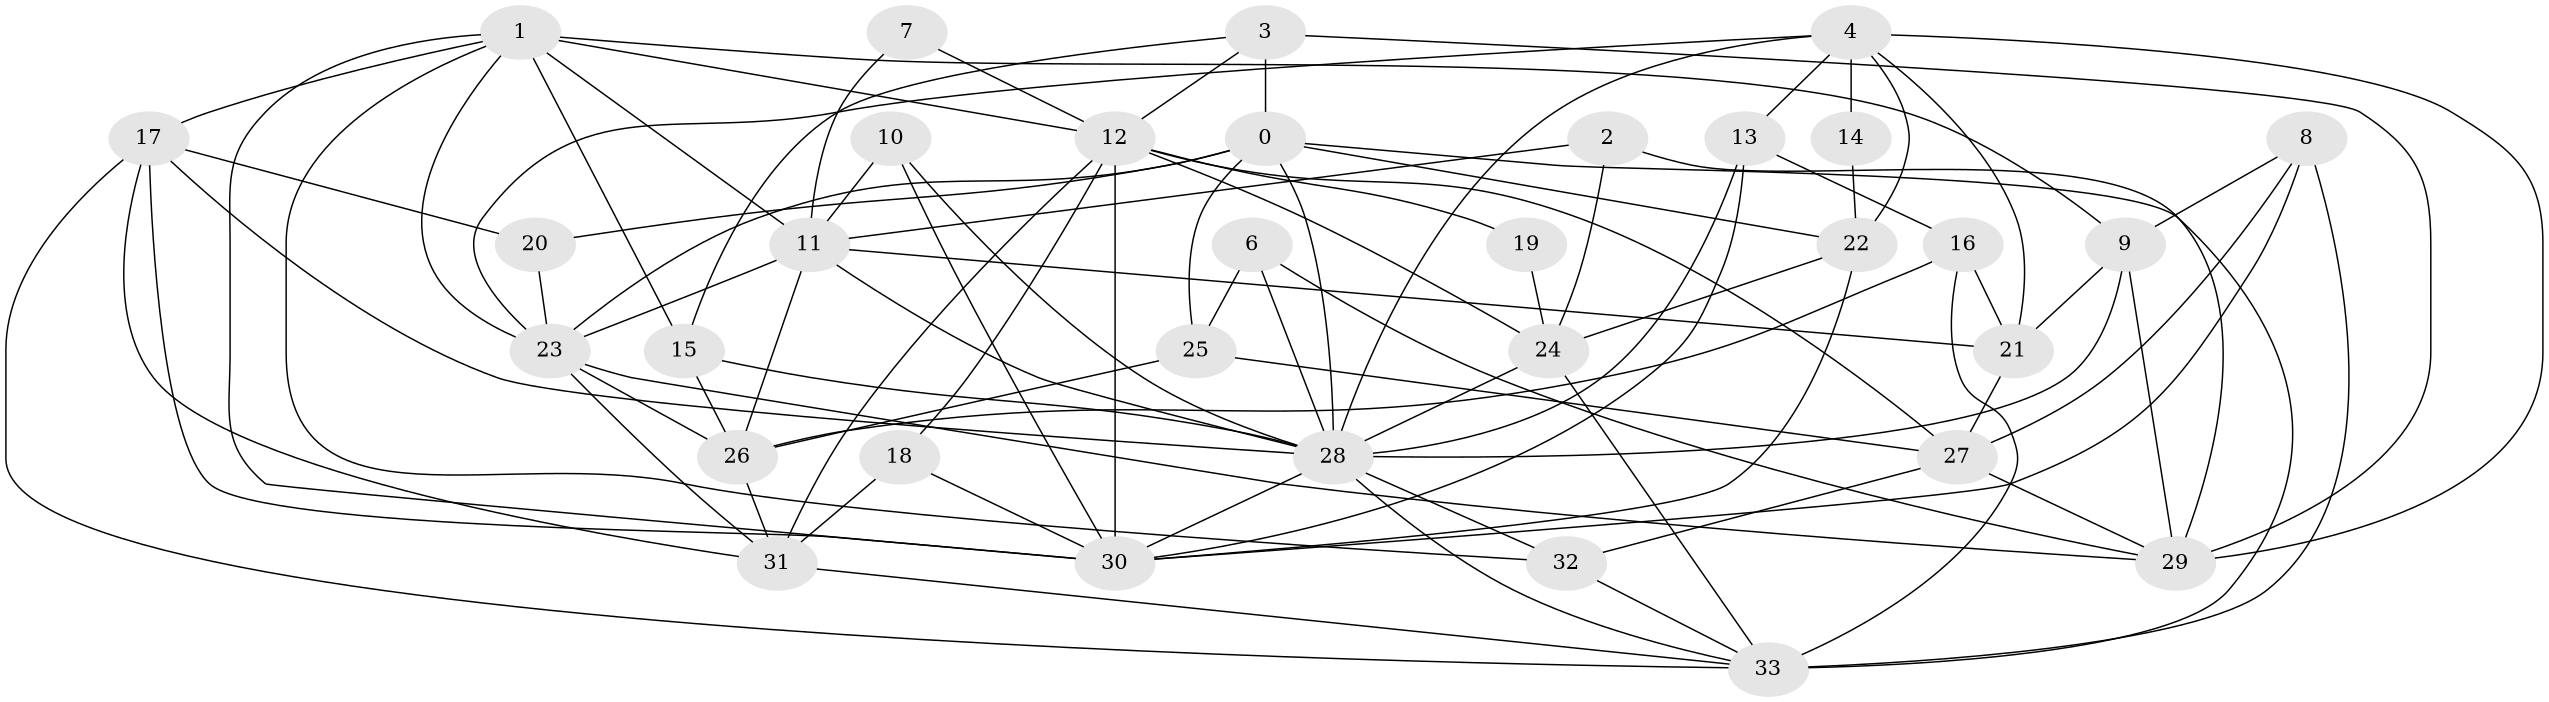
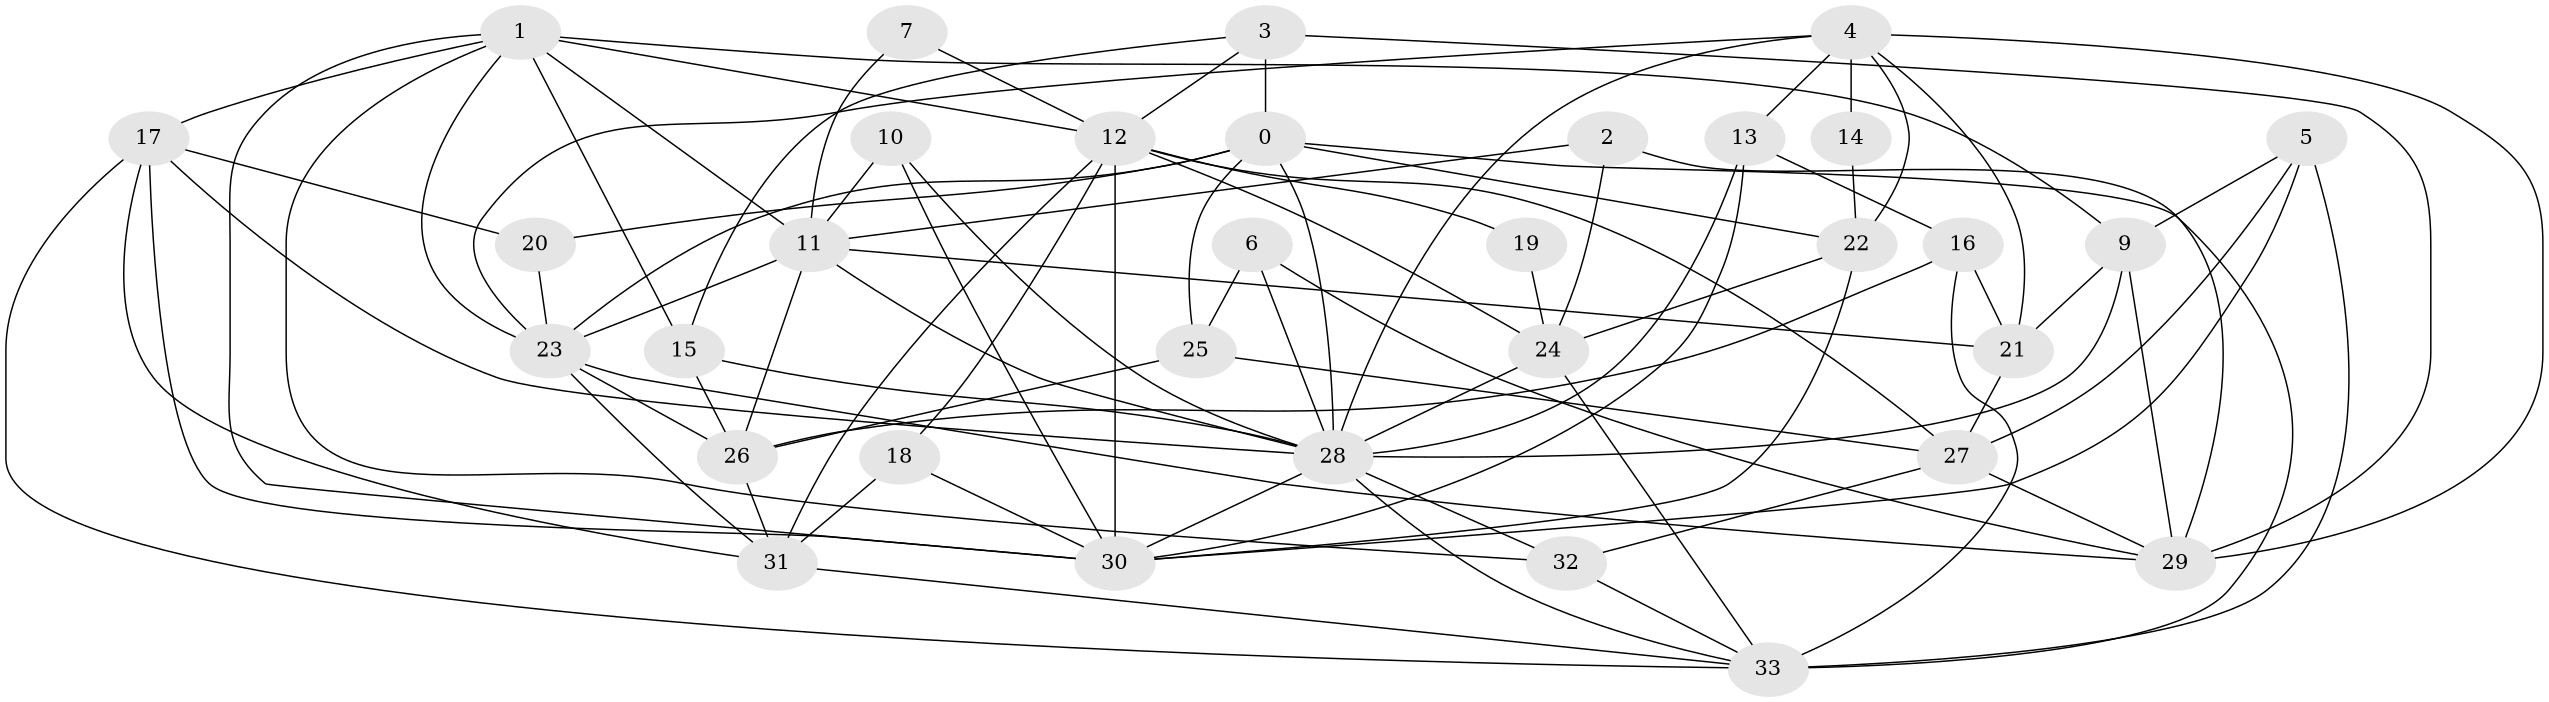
  graph {
    node [color=gray90 style=filled]
    edge [weight=1.0]
    1
    9
    11
    12
    15
    17
    23
    30
    32
    29
    21
    28
    26
    24
    27
    18
    19
    31
    33
    20
    2
    3
    n23 [label=0]
    22
    25
    4
    13
    14
    16
-   5 [label=8]
+   5
    6
    7
    10
    1 -- 9
    1 -- 11 [weight=2.0]
    1 -- 12
    1 -- 15
    1 -- 17
    1 -- 23
    1 -- 30
    1 -- 32
    9 -- 29 [weight=2.0]
    9 -- 21
    9 -- 28
    11 -- 23
    11 -- 21
    11 -- 28
    11 -- 26
    12 -- 30
    12 -- 24
    12 -- 27
    12 -- 18
    12 -- 19
    12 -- 31
    15 -- 28
    15 -- 26
    17 -- 30
    17 -- 28
    17 -- 31
    17 -- 33
    17 -- 20
    23 -- 29
    23 -- 26
    23 -- 31
    32 -- 33
    21 -- 27 [weight=2.0]
    28 -- 30
    28 -- 32
    28 -- 33
    26 -- 31
    24 -- 28
    24 -- 33
    27 -- 32
    27 -- 29
    18 -- 30
    18 -- 31
    19 -- 24
    31 -- 33
    20 -- 23
    2 -- 11
    2 -- 29
    2 -- 24
    3 -- 12
    3 -- 15
    3 -- 29 [weight=2.0]
    3 -- n23
    n23 -- 23
    n23 -- 28
    n23 -- 33
    n23 -- 20
    n23 -- 22
    n23 -- 25
    22 -- 30
    22 -- 24
    25 -- 26
    25 -- 27 [weight=2.0]
    4 -- 23
    4 -- 29
    4 -- 21
    4 -- 28
    4 -- 22
    4 -- 13
    4 -- 14
    13 -- 30 [weight=2.0]
    13 -- 28
    13 -- 16
    14 -- 22
    16 -- 21
    16 -- 26
    16 -- 33
    5 -- 9
    5 -- 30
    5 -- 27
    5 -- 33
    6 -- 29
    6 -- 28
    6 -- 25
    7 -- 11
    7 -- 12
    10 -- 11
    10 -- 30 [weight=2.0]
    10 -- 28
  }
